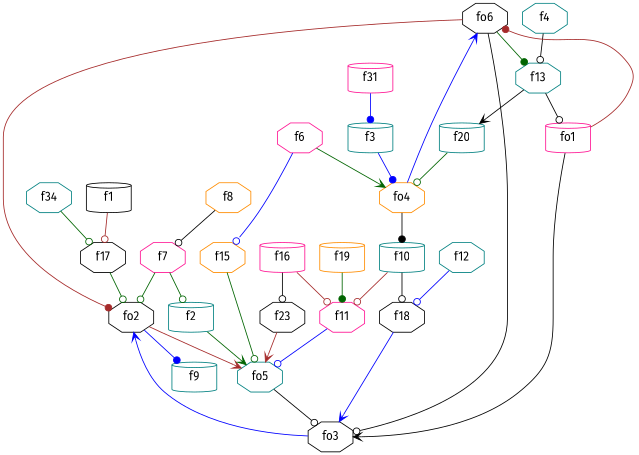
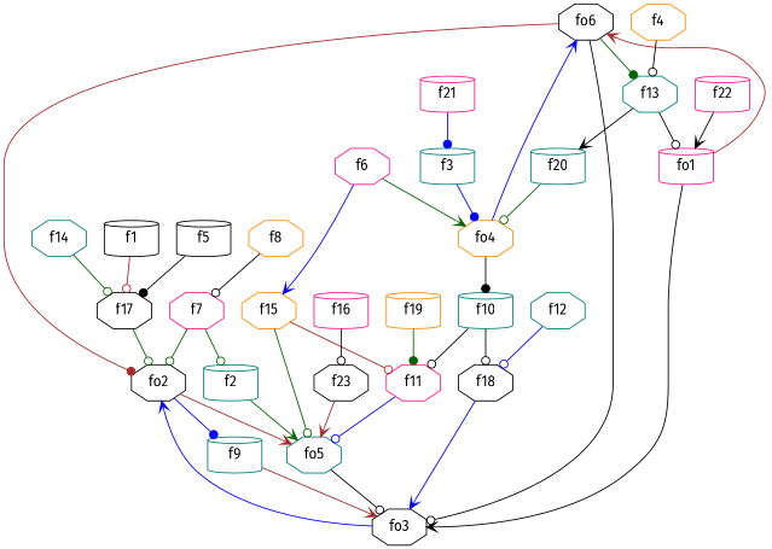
  strict digraph {
    fontname="Fira Sans"
    node [color=teal fontname="Fira Sans" shape=octagon]
    edge [arrowhead=odot color=black fontname="Fira Sans" weight=2]
    f1 [color=black shape=cylinder]
    f17 [color=black]
    fo2 [color=black]
    f2 [shape=cylinder]
    fo5
    fo3 [color=black]
    f3 [shape=cylinder]
    fo4 [color=darkorange]
    f10 [shape=cylinder]
    fo6 [color=black]
-   f4
+   f4 [color=darkorange]
    f13
    f20 [shape=cylinder]
    fo1 [color=deeppink shape=cylinder]
+   f5 [color=black shape=cylinder]
    f6 [color=deeppink]
    f15 [color=darkorange]
    f11 [color=deeppink]
    f7 [color=deeppink]
    f9 [shape=cylinder]
    f8 [color=darkorange]
    f18 [color=black]
    f12
-   f14 [label=f34]
+   f14
    f16 [color=deeppink shape=cylinder]
    f23 [color=black]
    f19 [color=darkorange shape=cylinder]
-   f21 [color=deeppink shape=cylinder label=f31]
+   f21 [color=deeppink shape=cylinder]
+   f22 [color=deeppink shape=cylinder]
    f1 -> f17 [color=brown]
    f17 -> fo2 [color=darkgreen]
    fo2 -> fo5 [arrowhead=vee color=brown]
    fo2 -> f9 [arrowhead=dot color=blue]
    f2 -> fo5 [arrowhead=vee color=darkgreen]
    fo5 -> fo3
    fo3 -> fo2 [arrowhead=vee color=blue]
    f3 -> fo4 [arrowhead=dot color=blue]
    fo4 -> f10 [arrowhead=dot]
    fo4 -> fo6 [arrowhead=vee color=blue]
-   f10 -> f11 [color=brown]
+   f10 -> f11
    f10 -> f18
    fo6 -> fo2 [arrowhead=dot color=brown]
    fo6 -> fo3
    fo6 -> f13 [arrowhead=dot color=darkgreen]
    f4 -> f13
    f13 -> f20 [arrowhead=vee]
    f13 -> fo1
    f20 -> fo4 [color=darkgreen]
    fo1 -> fo3 [arrowhead=vee]
-   fo1 -> fo6 [arrowhead=dot color=brown]
+   fo1 -> fo6 [arrowhead=vee color=brown]
+   f5 -> f17 [arrowhead=dot]
    f6 -> fo4 [arrowhead=vee color=darkgreen]
-   f6 -> f15 [color=blue]
+   f6 -> f15 [arrowhead=vee color=blue]
    f15 -> fo5 [color=darkgreen]
-   f16 -> f11 [color=brown]
+   f15 -> f11 [color=brown]
    f11 -> fo5 [color=blue]
    f7 -> fo2 [color=darkgreen]
    f7 -> f2 [color=darkgreen]
+   f9 -> fo3 [arrowhead=vee color=brown]
    f8 -> f7
    f18 -> fo3 [arrowhead=vee color=blue]
    f12 -> f18 [color=blue]
    f14 -> f17 [color=darkgreen]
    f16 -> f23
    f23 -> fo5 [arrowhead=vee color=brown]
    f19 -> f11 [arrowhead=dot color=darkgreen]
    f21 -> f3 [arrowhead=dot color=blue]
+   f22 -> fo1 [arrowhead=vee]
  }
